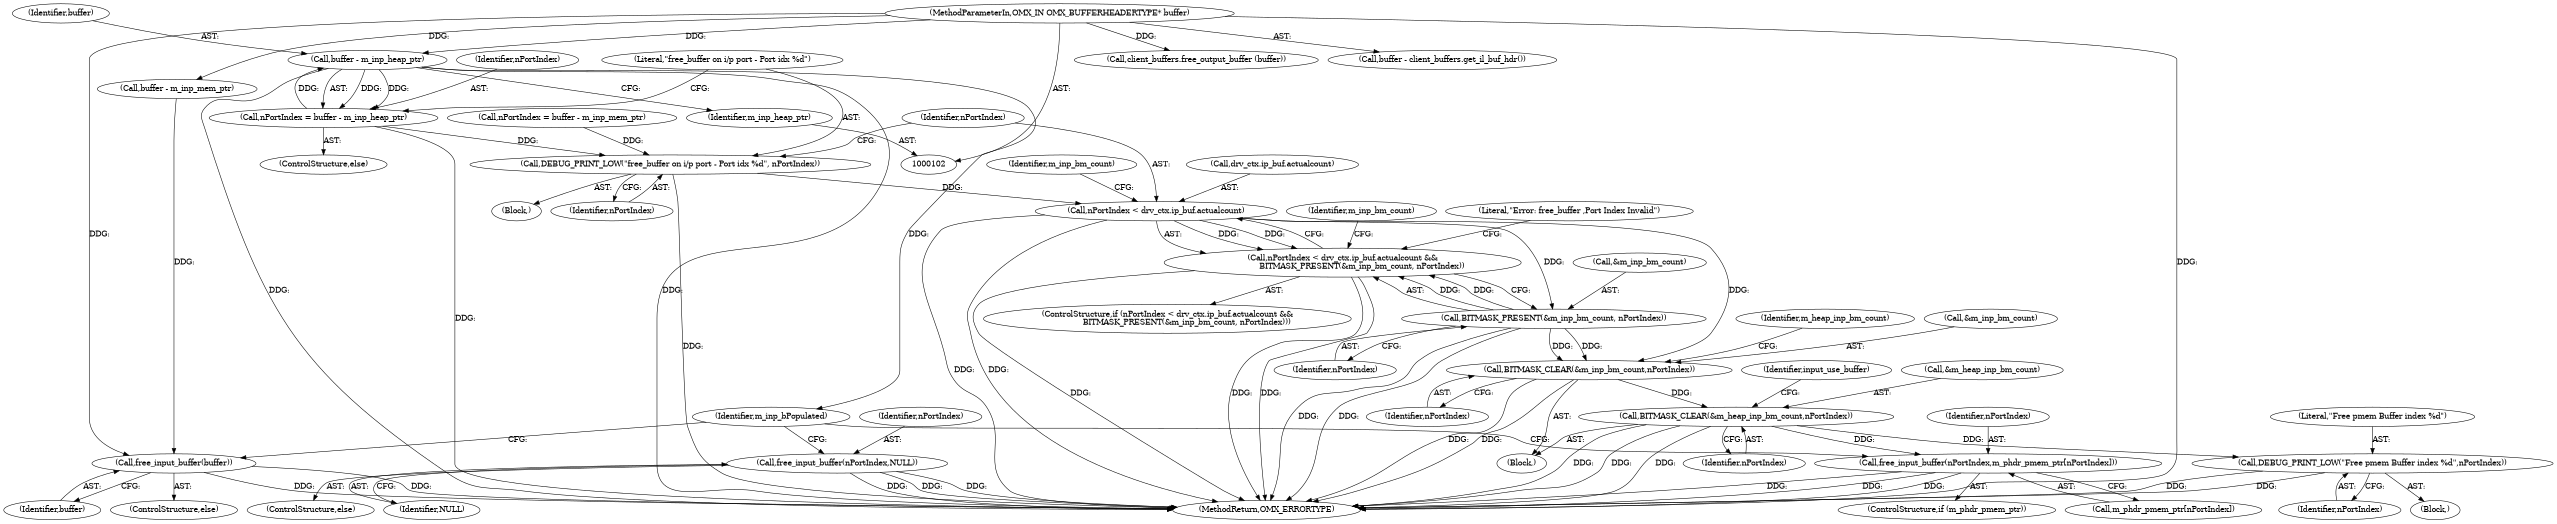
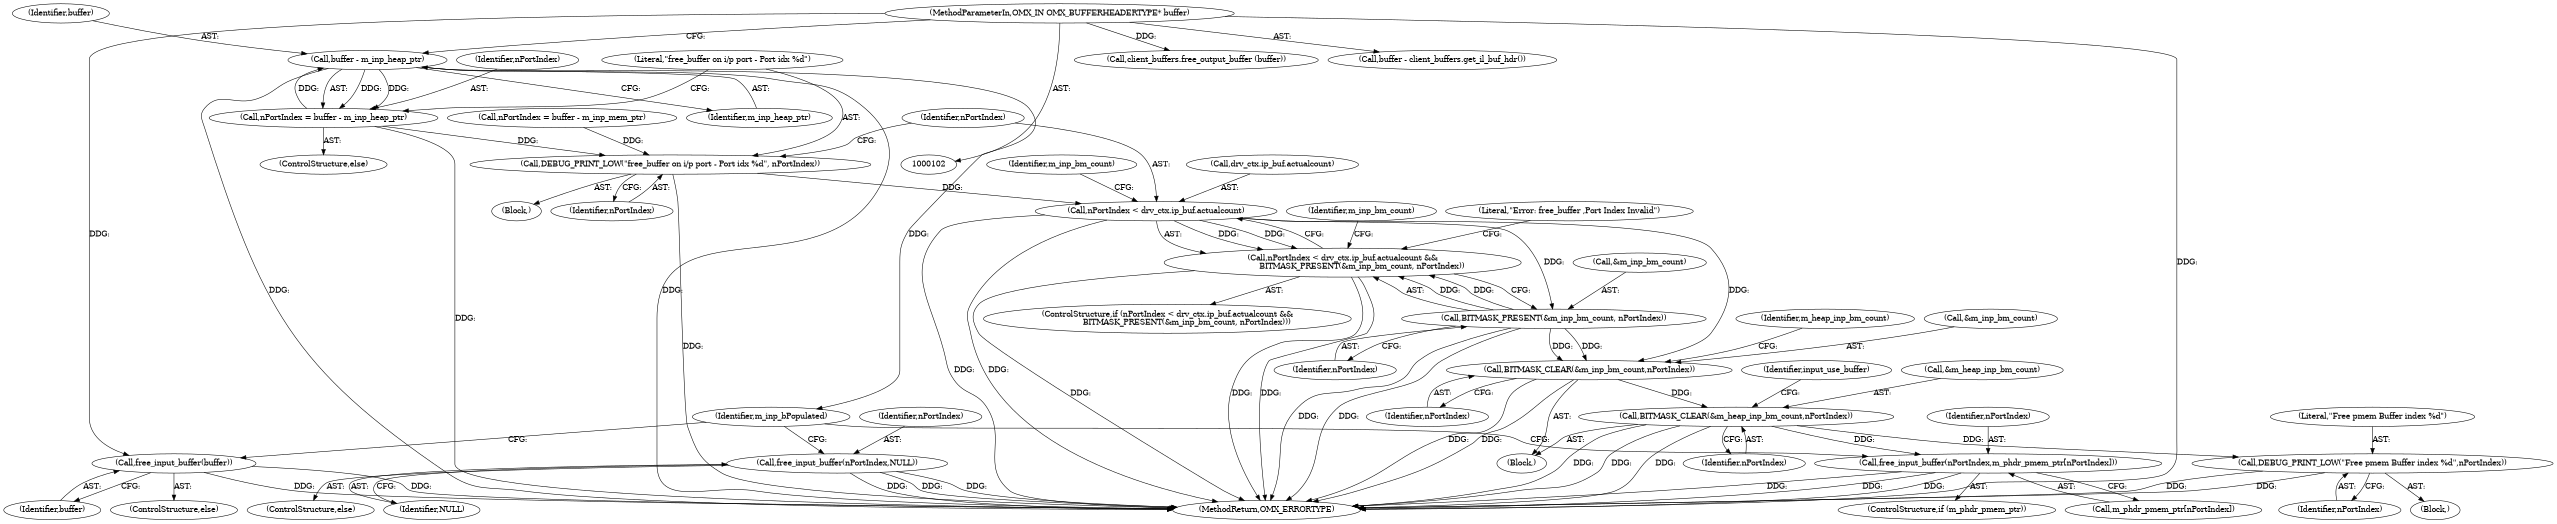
  digraph {
    n1 [label="(Call,buffer - m_inp_heap_ptr)"]
    n2 [label="(Call,nPortIndex = buffer - m_inp_heap_ptr)"]
    n3 [label="(MethodReturn,OMX_ERRORTYPE)"]
    n4 [label="(Identifier,m_inp_heap_ptr)"]
    n5 [label="(Identifier,m_inp_bPopulated)"]
    n6 [label="(Call,DEBUG_PRINT_LOW(\"free_buffer on i/p port - Port idx %d\", nPortIndex))"]
    n7 [label="(ControlStructure,else)"]
    n8 [label="(Call,free_input_buffer(buffer))"]
    n9 [label="(ControlStructure,else)"]
    n10 [label="(Identifier,buffer)"]
    n11 [label="(MethodParameterIn,OMX_IN OMX_BUFFERHEADERTYPE* buffer)"]
    n12 [label="(Call,client_buffers.free_output_buffer (buffer))"]
    n13 [label="(Call,buffer - client_buffers.get_il_buf_hdr())"]
-   n14 [label="(Call,buffer - m_inp_mem_ptr)"]
    1000102
    n16 [label="(Call,nPortIndex < drv_ctx.ip_buf.actualcount)"]
    n17 [label="(Identifier,nPortIndex)"]
    n18 [label="(Block,)"]
    n19 [label="(Call,nPortIndex < drv_ctx.ip_buf.actualcount &&\n                BITMASK_PRESENT(&m_inp_bm_count, nPortIndex))"]
    n20 [label="(Call,BITMASK_PRESENT(&m_inp_bm_count, nPortIndex))"]
    n21 [label="(Call,BITMASK_CLEAR(&m_inp_bm_count,nPortIndex))"]
    n22 [label="(ControlStructure,if (nPortIndex < drv_ctx.ip_buf.actualcount &&\n                BITMASK_PRESENT(&m_inp_bm_count, nPortIndex)))"]
    n23 [label="(Identifier,nPortIndex)"]
    n24 [label="(Call,BITMASK_CLEAR(&m_heap_inp_bm_count,nPortIndex))"]
    n25 [label="(Block,)"]
    n26 [label="(Identifier,nPortIndex)"]
    n27 [label="(Call,drv_ctx.ip_buf.actualcount)"]
    n28 [label="(Call,DEBUG_PRINT_LOW(\"Free pmem Buffer index %d\",nPortIndex))"]
    n29 [label="(Call,free_input_buffer(nPortIndex,m_phdr_pmem_ptr[nPortIndex]))"]
    n30 [label="(Identifier,nPortIndex)"]
    n31 [label="(Identifier,nPortIndex)"]
    n32 [label="(Block,)"]
    n33 [label="(ControlStructure,if (m_phdr_pmem_ptr))"]
    n34 [label="(Call,m_phdr_pmem_ptr[nPortIndex])"]
    n35 [label="(Call,free_input_buffer(nPortIndex,NULL))"]
    n36 [label="(ControlStructure,else)"]
    n37 [label="(Identifier,NULL)"]
    n38 [label="(Identifier,m_inp_bm_count)"]
    n39 [label="(Literal,\"Free pmem Buffer index %d\")"]
    n40 [label="(Identifier,nPortIndex)"]
    n41 [label="(Call,&m_inp_bm_count)"]
    n42 [label="(Literal,\"free_buffer on i/p port - Port idx %d\")"]
    n43 [label="(Call,&m_heap_inp_bm_count)"]
    n44 [label="(Identifier,nPortIndex)"]
    n45 [label="(Identifier,buffer)"]
    n46 [label="(Call,nPortIndex = buffer - m_inp_mem_ptr)"]
    n47 [label="(Identifier,input_use_buffer)"]
    n48 [label="(Identifier,m_inp_bm_count)"]
    n49 [label="(Identifier,m_heap_inp_bm_count)"]
    n50 [label="(Identifier,nPortIndex)"]
    n51 [label="(Literal,\"Error: free_buffer ,Port Index Invalid\")"]
    n52 [label="(Identifier,nPortIndex)"]
    n53 [label="(Call,&m_inp_bm_count)"]
    n1 -> n2 [label="AST: "]
    n1 -> n2 [label="DDG: "]
    n1 -> n2 [label="DDG: "]
    n1 -> n3 [label="DDG: "]
    n1 -> n3 [label="DDG: "]
    n1 -> n4 [label="CFG: "]
    n1 -> n5 [label="DDG: "]
    n2 -> n1 [label="DDG: "]
    n2 -> n3 [label="DDG: "]
    n2 -> n6 [label="DDG: "]
    n2 -> n7 [label="AST: "]
-   n4 -> 1000102 [label="AST: "]
+   n4 -> n1 [label="AST: "]
    n5 -> n8 [label="CFG: "]
    n5 -> n29 [label="CFG: "]
    n5 -> n35 [label="CFG: "]
    n6 -> n3 [label="DDG: "]
    n6 -> n16 [label="DDG: "]
    n6 -> n17 [label="CFG: "]
    n6 -> n18 [label="AST: "]
    n8 -> n3 [label="DDG: "]
    n8 -> n3 [label="DDG: "]
    n8 -> n9 [label="AST: "]
    n8 -> n10 [label="CFG: "]
    n10 -> n8 [label="AST: "]
-   n11 -> n1 [label="DDG: "]
+   n11 -> n1 [label="CFG: "]
    n11 -> n3 [label="DDG: "]
    n11 -> n8 [label="DDG: "]
    n11 -> n12 [label="DDG: "]
    n11 -> n13 [label="AST: "]
-   n11 -> n14 [label="DDG: "]
    n11 -> 1000102 [label="AST: "]
-   n14 -> n8 [label="DDG: "]
    n16 -> n3 [label="DDG: "]
    n16 -> n3 [label="DDG: "]
    n16 -> n19 [label="AST: "]
    n16 -> n19 [label="DDG: "]
    n16 -> n19 [label="DDG: "]
    n16 -> n20 [label="DDG: "]
    n16 -> n21 [label="DDG: "]
    n17 -> n6 [label="AST: "]
    n19 -> n3 [label="DDG: "]
    n19 -> n3 [label="DDG: "]
    n19 -> n3 [label="DDG: "]
    n19 -> n16 [label="CFG: "]
    n19 -> n20 [label="CFG: "]
    n19 -> n22 [label="AST: "]
    n20 -> n3 [label="DDG: "]
    n20 -> n3 [label="DDG: "]
    n20 -> n19 [label="AST: "]
    n20 -> n19 [label="DDG: "]
    n20 -> n19 [label="DDG: "]
    n20 -> n21 [label="DDG: "]
    n20 -> n21 [label="DDG: "]
    n20 -> n23 [label="CFG: "]
    n21 -> n3 [label="DDG: "]
    n21 -> n3 [label="DDG: "]
    n21 -> n24 [label="DDG: "]
    n21 -> n25 [label="AST: "]
    n21 -> n26 [label="CFG: "]
    n23 -> n20 [label="AST: "]
    n24 -> n3 [label="DDG: "]
    n24 -> n3 [label="DDG: "]
    n24 -> n3 [label="DDG: "]
    n24 -> n25 [label="AST: "]
    n24 -> n28 [label="DDG: "]
    n24 -> n29 [label="DDG: "]
    n24 -> n30 [label="CFG: "]
    n26 -> n21 [label="AST: "]
    n27 -> n16 [label="AST: "]
    n28 -> n3 [label="DDG: "]
    n28 -> n3 [label="DDG: "]
    n28 -> n31 [label="CFG: "]
    n28 -> n32 [label="AST: "]
    n29 -> n3 [label="DDG: "]
    n29 -> n3 [label="DDG: "]
    n29 -> n3 [label="DDG: "]
    n29 -> n33 [label="AST: "]
    n29 -> n34 [label="CFG: "]
    n30 -> n24 [label="AST: "]
    n31 -> n28 [label="AST: "]
    n34 -> n29 [label="AST: "]
    n35 -> n3 [label="DDG: "]
    n35 -> n3 [label="DDG: "]
    n35 -> n3 [label="DDG: "]
    n35 -> n36 [label="AST: "]
    n35 -> n37 [label="CFG: "]
    n37 -> n35 [label="AST: "]
    n38 -> n16 [label="CFG: "]
    n39 -> n28 [label="AST: "]
    n40 -> n29 [label="AST: "]
    n41 -> n20 [label="AST: "]
    n42 -> n2 [label="CFG: "]
    n42 -> n6 [label="AST: "]
    n43 -> n24 [label="AST: "]
    n44 -> n6 [label="CFG: "]
    n44 -> n16 [label="AST: "]
    n45 -> n1 [label="AST: "]
    n46 -> n6 [label="DDG: "]
    n47 -> n24 [label="CFG: "]
    n48 -> n19 [label="CFG: "]
    n49 -> n21 [label="CFG: "]
    n50 -> n2 [label="AST: "]
    n51 -> n19 [label="CFG: "]
    n52 -> n35 [label="AST: "]
    n53 -> n21 [label="AST: "]
  }
